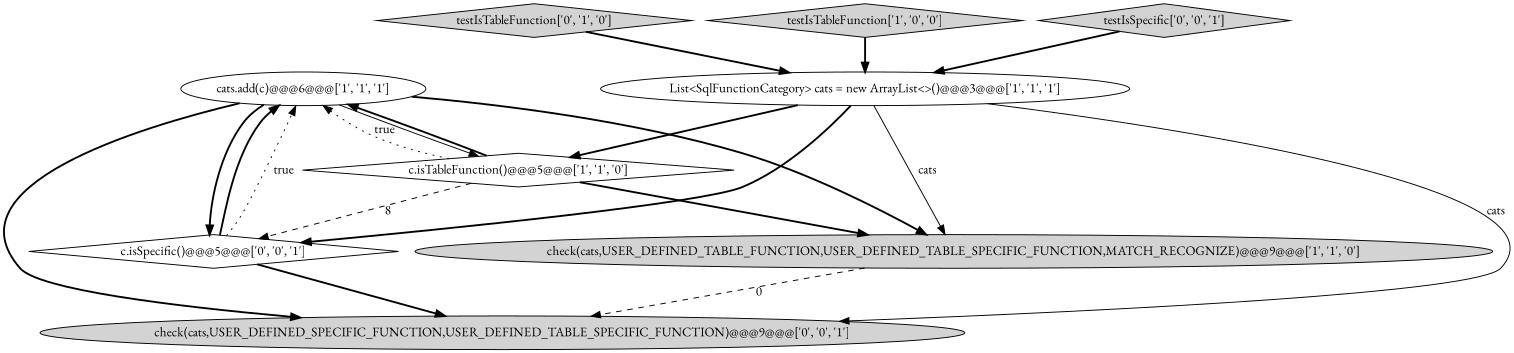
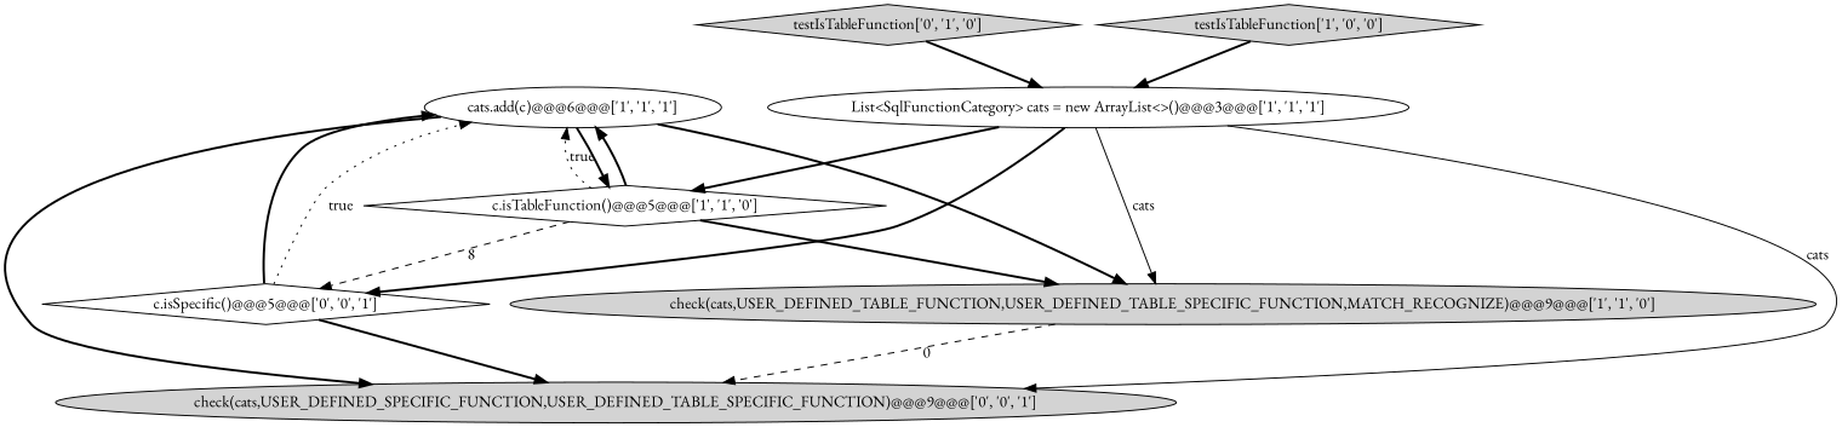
  digraph {
    fontname="EB Garamond"
    node [fillcolor=lightgray fontname="EB Garamond" shape=diamond style=filled]
    edge [fontname="EB Garamond" style=bold]
    n1 [label="check(cats,USER_DEFINED_TABLE_FUNCTION,USER_DEFINED_TABLE_SPECIFIC_FUNCTION,MATCH_RECOGNIZE)@@@9@@@['1', '1', '0']" shape=ellipse]
    n2 [label="check(cats,USER_DEFINED_SPECIFIC_FUNCTION,USER_DEFINED_TABLE_SPECIFIC_FUNCTION)@@@9@@@['0', '0', '1']" shape=ellipse]
    n3 [fillcolor=white label="cats.add(c)@@@6@@@['1', '1', '1']" shape=ellipse]
    n4 [fillcolor=white label="c.isSpecific()@@@5@@@['0', '0', '1']"]
    n5 [fillcolor=white label="c.isTableFunction()@@@5@@@['1', '1', '0']"]
    n6 [label="testIsTableFunction['0', '1', '0']"]
    n7 [fillcolor=white label="List<SqlFunctionCategory> cats = new ArrayList<>()@@@3@@@['1', '1', '1']" shape=ellipse]
    n8 [label="testIsTableFunction['1', '0', '0']"]
-   n9 [label="testIsSpecific['0', '0', '1']"]
    n1 -> n2 [label=0 style=dashed]
    n3 -> n1
    n3 -> n2
-   n3 -> n4
-   n3 -> n5 [style=solid]
+   n3 -> n5
    n4 -> n2
    n4 -> n3
    n4 -> n3 [label=true style=dotted]
    n5 -> n1
    n5 -> n3 [label=true style=dotted]
    n5 -> n3
    n5 -> n4 [label=8 style=dashed]
    n6 -> n7
    n7 -> n1 [label=cats style=solid]
    n7 -> n2 [label=cats style=solid]
    n7 -> n4
    n7 -> n5
    n8 -> n7
-   n9 -> n7
  }
